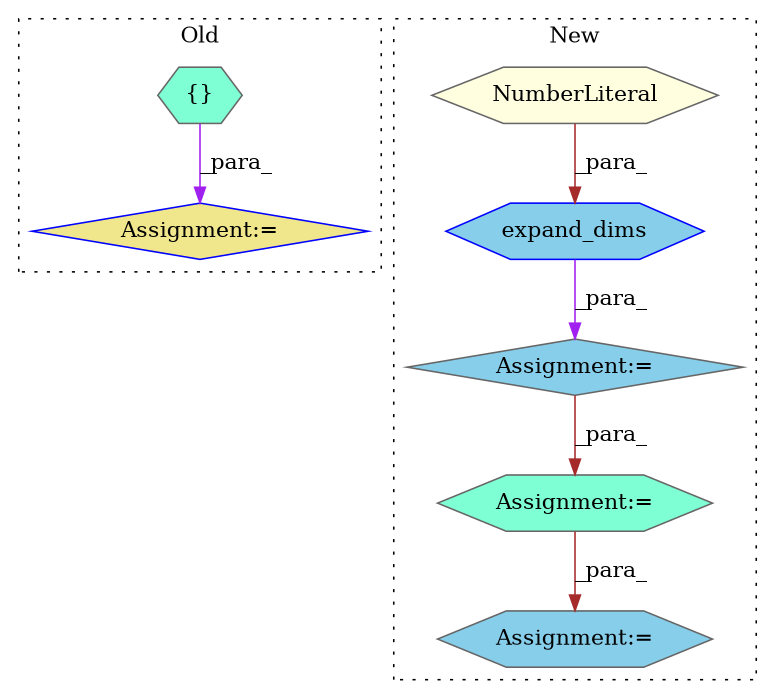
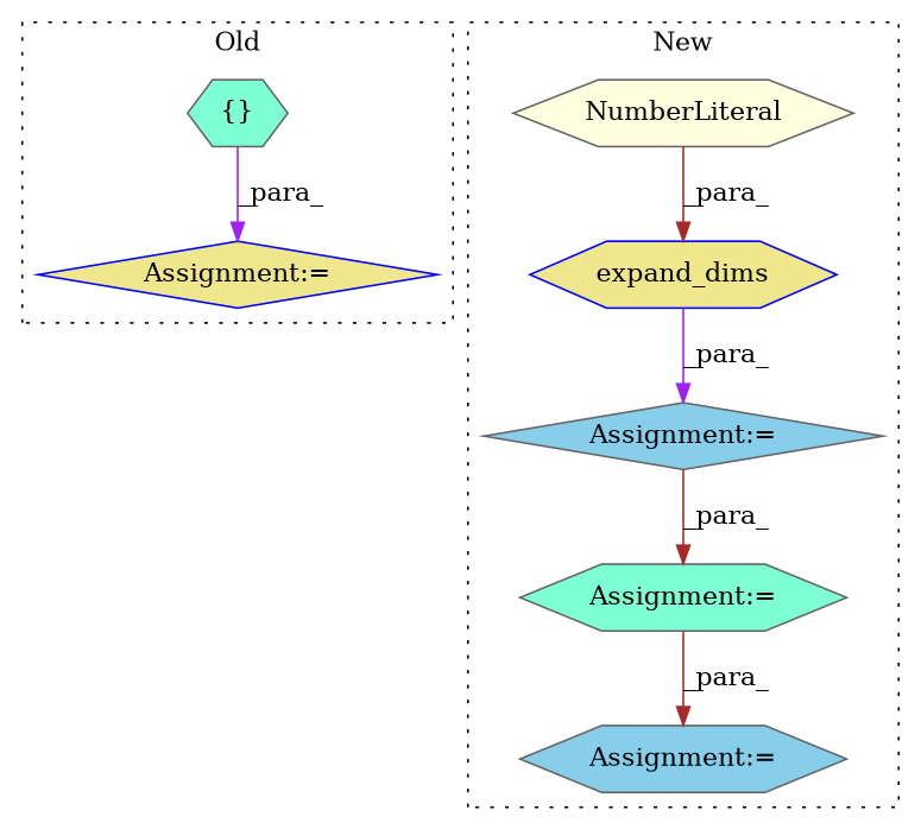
  digraph {
    node [a=7 l=1 shape=hexagon style=filled fillcolor=aquamarine color=gray40]
    edge [color=brown]
    n1 [a=4 l="1,1" label="{}" s="6532,6540"]
    n2 [l="57,2" label="Assignment:=" s="6401,6542" shape=diamond fillcolor=khaki color=blue]
-   n3 [a=32 l="12,1" label=expand_dims s="19917,19940" fillcolor=skyblue color=blue]
+   n3 [a=32 l="12,1" label=expand_dims s="19917,19940" fillcolor=khaki color=blue]
    n4 [a=34 label=NumberLiteral s=19939 fillcolor=lightyellow]
    n5 [label="Assignment:=" s=19953]
    n6 [label="Assignment:=" s=20013 fillcolor=skyblue]
    n7 [label="Assignment:=" s=19910 shape=diamond fillcolor=skyblue]
    subgraph cluster_1 {
      label=Old
      style=dotted
      n1
      n2
    }
    subgraph cluster_2 {
      label=New
      style=dotted
      n3
      n4
      n5
      n6
      n7
    }
    n1 -> n2 [label=_para_ color=purple]
    n3 -> n7 [label=_para_ color=purple]
    n4 -> n3 [label=_para_]
    n5 -> n6 [label=_para_]
    n7 -> n5 [label=_para_]
  }
